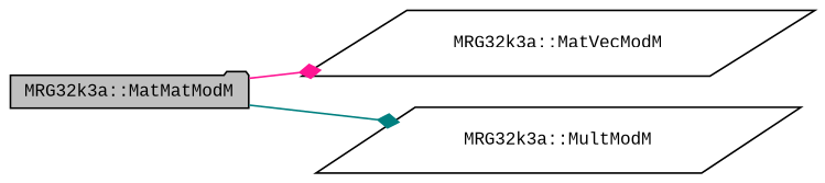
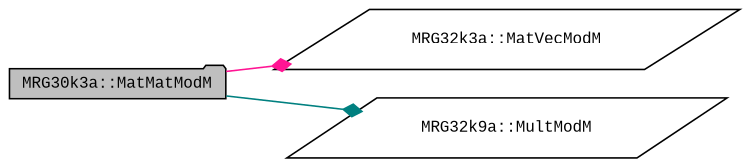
  digraph {
    fontname="Liberation Mono"
    rankdir=LR
    node [color=black fillcolor=white fontname="Liberation Mono" fontsize=10 shape=parallelogram style=filled]
    edge [arrowhead=diamond fontname="Liberation Mono" fontsize=10 labelfontname=Helvetica labelfontsize=10 style=solid]
-   n1 [fillcolor=grey75 fontcolor=black height=0.2 label="MRG32k3a::MatMatModM" shape=folder width=0.4]
+   n1 [fillcolor=grey75 fontcolor=black height=0.2 label="MRG30k3a::MatMatModM" shape=folder width=0.4]
    n2 [height=0.2 label="MRG32k3a::MatVecModM" width=0.4]
-   n3 [height=0.2 label="MRG32k3a::MultModM" width=0.4]
+   n3 [height=0.2 label="MRG32k9a::MultModM" width=0.4]
    n1 -> n2 [color=deeppink]
    n1 -> n3 [color=teal]
  }
